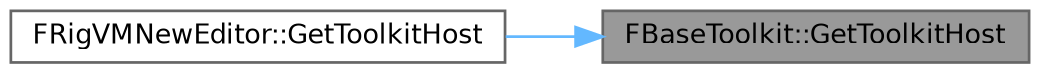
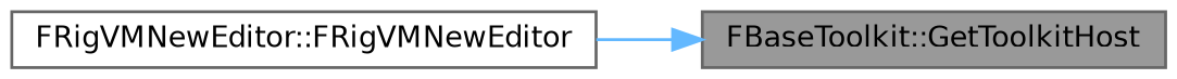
  digraph {
    rankdir=RL
    node [fontname=Helvetica fontsize=10 shape=box style=filled]
    n1 [color=gray40 fillcolor=grey60 fontcolor=black height=0.2 label="FBaseToolkit::GetToolkitHost" width=0.4]
-   n2 [color=grey40 fillcolor=white height=0.2 label="FRigVMNewEditor::GetToolkitHost" width=0.4]
+   n2 [color=grey40 fillcolor=white height=0.2 label="FRigVMNewEditor::FRigVMNewEditor" width=0.4]
    n1 -> n2 [color=steelblue1 dir=back fontname=Helvetica fontsize=10 labelfontname=Helvetica labelfontsize=10 style=solid]
  }
